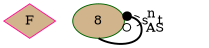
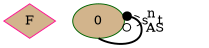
  digraph {
    rankdir=TB
    node [style=filled fillcolor=tan]
    F [shape=diamond color=deeppink]
-   0 [shape=ellipse color=darkgreen label=8]
+   0 [shape=ellipse color=darkgreen]
    0 -> 0 [label="s, t" style=dashed arrowhead=odot]
    0 -> 0 [label="n \n AS" tailport=s style=bold arrowhead=dot]
  }
